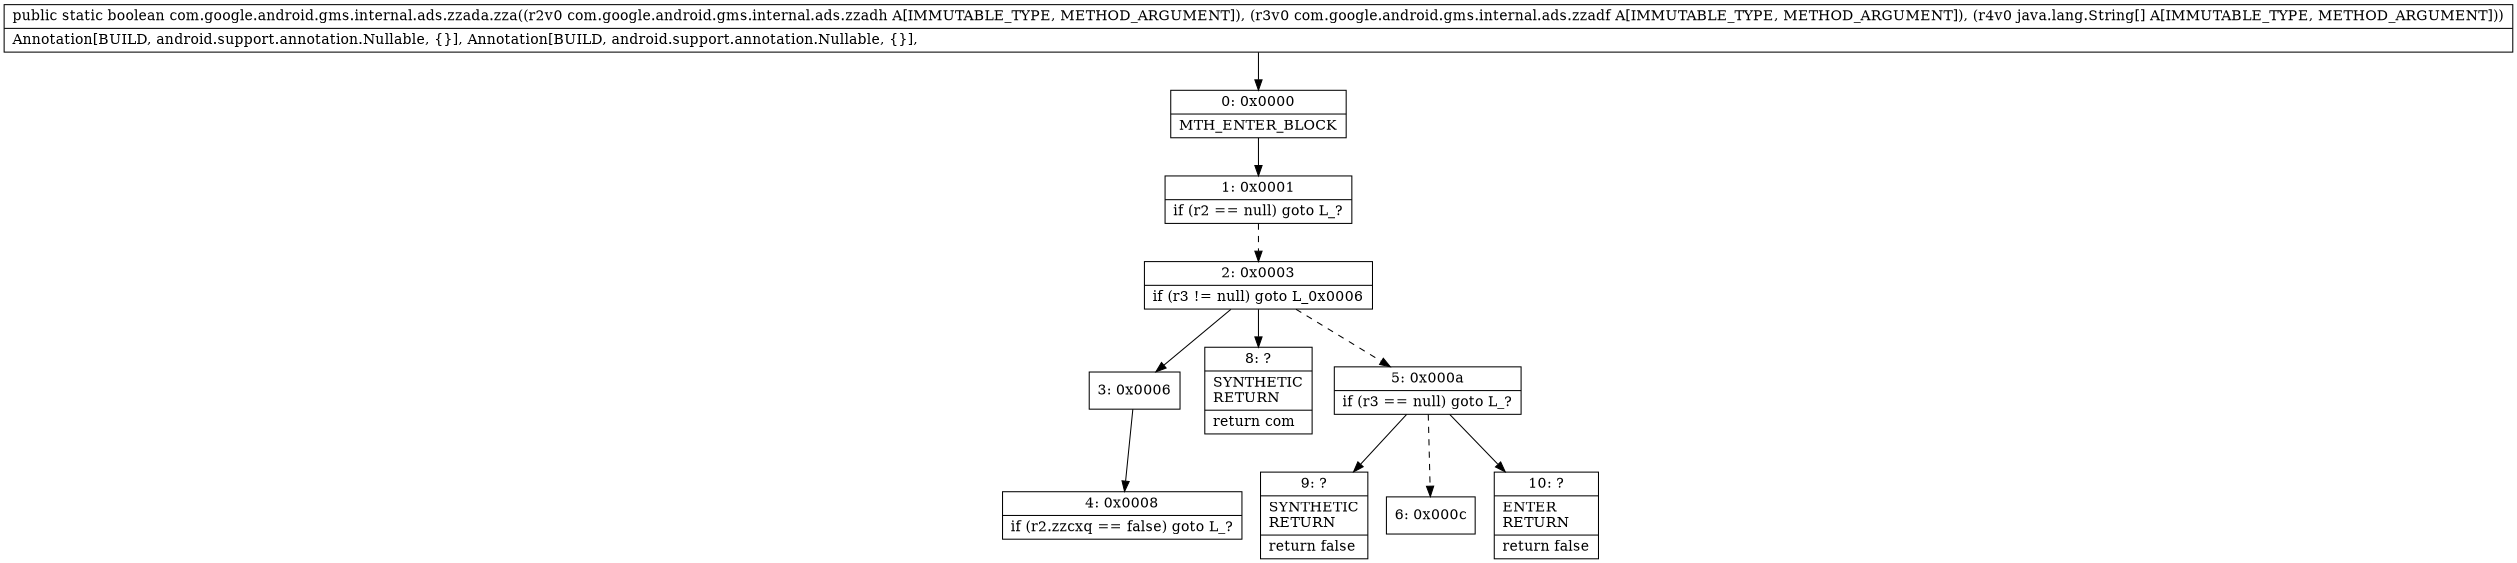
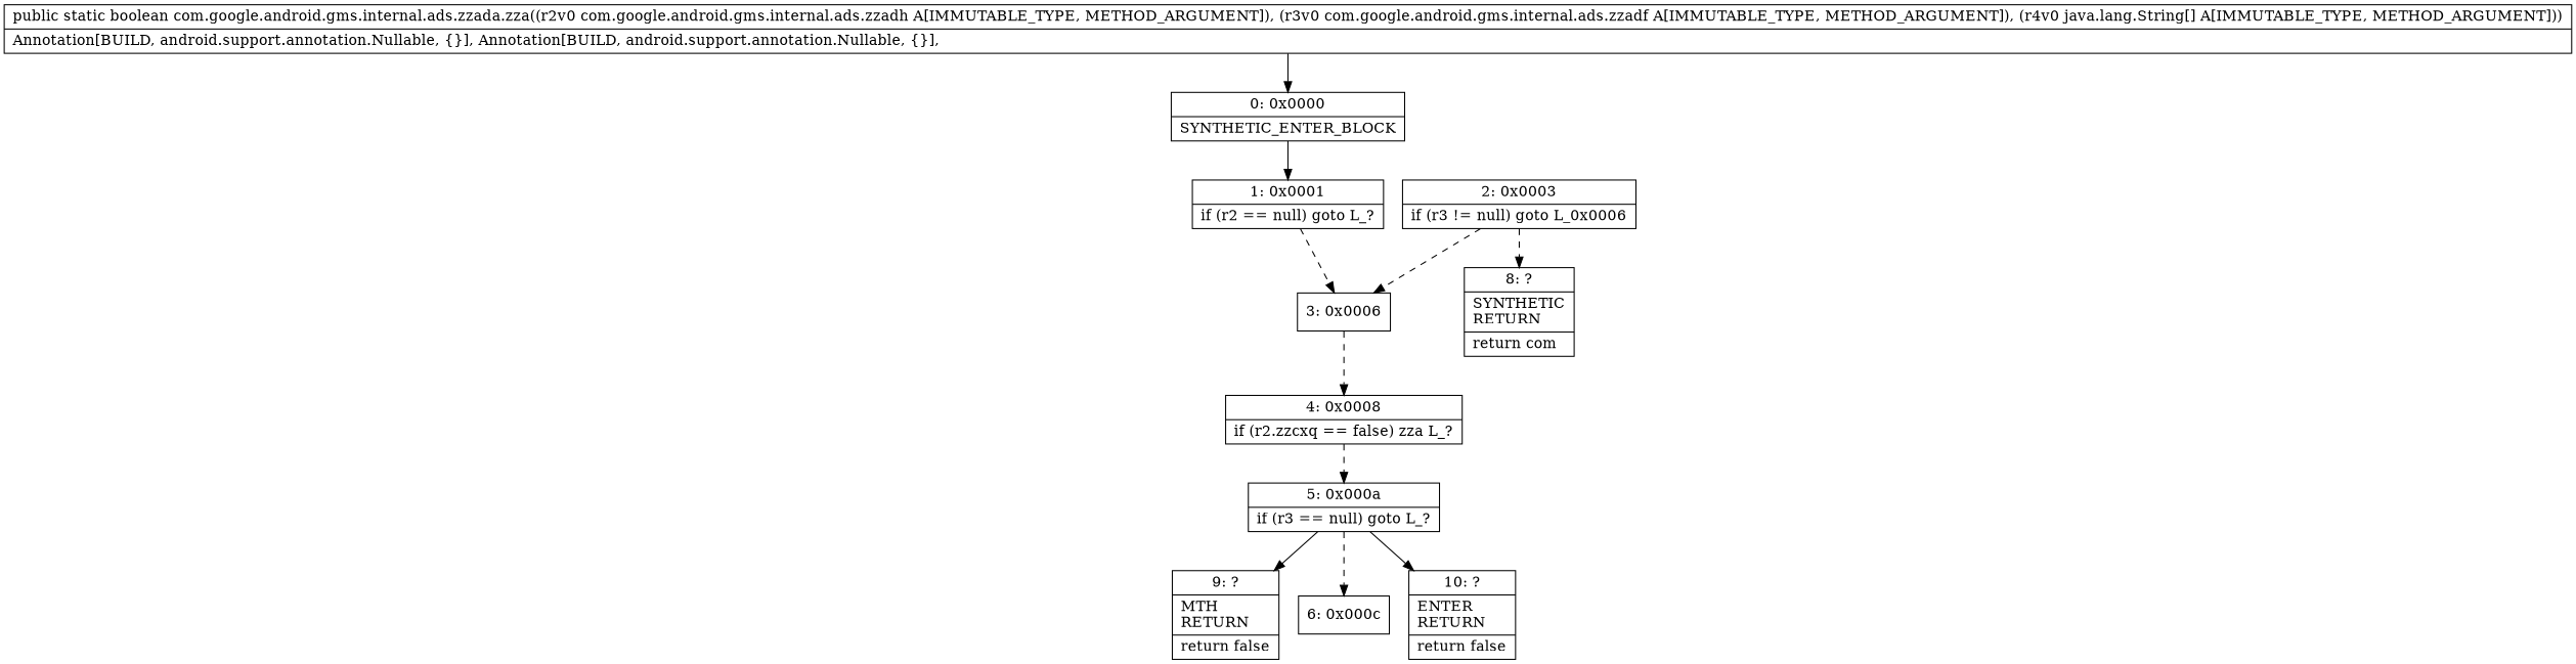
  digraph {
    node [shape=record]
-   n1 [label="{0\:\ 0x0000|MTH_ENTER_BLOCK\l}"]
+   n1 [label="{0\:\ 0x0000|SYNTHETIC_ENTER_BLOCK\l}"]
    n2 [label="{1\:\ 0x0001|if (r2 == null) goto L_?\l}"]
    n3 [label="{2\:\ 0x0003|if (r3 != null) goto L_0x0006\l}"]
    n4 [label="{3\:\ 0x0006}"]
    n5 [label="{8\:\ ?|SYNTHETIC\lRETURN\l|return com\l}"]
-   n6 [label="{4\:\ 0x0008|if (r2.zzcxq == false) goto L_?\l}"]
+   n6 [label="{4\:\ 0x0008|if (r2.zzcxq == false) zza L_?\l}"]
    n7 [label="{5\:\ 0x000a|if (r3 == null) goto L_?\l}"]
-   n8 [label="{9\:\ ?|SYNTHETIC\lRETURN\l|return false\l}"]
+   n8 [label="{9\:\ ?|MTH\lRETURN\l|return false\l}"]
    n9 [label="{6\:\ 0x000c}"]
    n10 [label="{10\:\ ?|ENTER\lRETURN\l|return false\l}"]
    n11 [label="{public static boolean com.google.android.gms.internal.ads.zzada.zza((r2v0 com.google.android.gms.internal.ads.zzadh A[IMMUTABLE_TYPE, METHOD_ARGUMENT]), (r3v0 com.google.android.gms.internal.ads.zzadf A[IMMUTABLE_TYPE, METHOD_ARGUMENT]), (r4v0 java.lang.String[] A[IMMUTABLE_TYPE, METHOD_ARGUMENT]))  | Annotation[BUILD, android.support.annotation.Nullable, \{\}], Annotation[BUILD, android.support.annotation.Nullable, \{\}], \l}"]
    n1 -> n2
-   n2 -> n3 [style=dashed]
-   n3 -> n4
-   n3 -> n5 [style=solid]
-   n4 -> n6
-   n3 -> n7 [style=dashed]
+   n2 -> n4 [style=dashed]
+   n3 -> n4 [style=dashed]
+   n3 -> n5 [style=dashed]
+   n4 -> n6 [style=dashed]
+   n6 -> n7 [style=dashed]
    n7 -> n8
    n7 -> n9 [style=dashed]
    n7 -> n10
    n11 -> n1
  }
